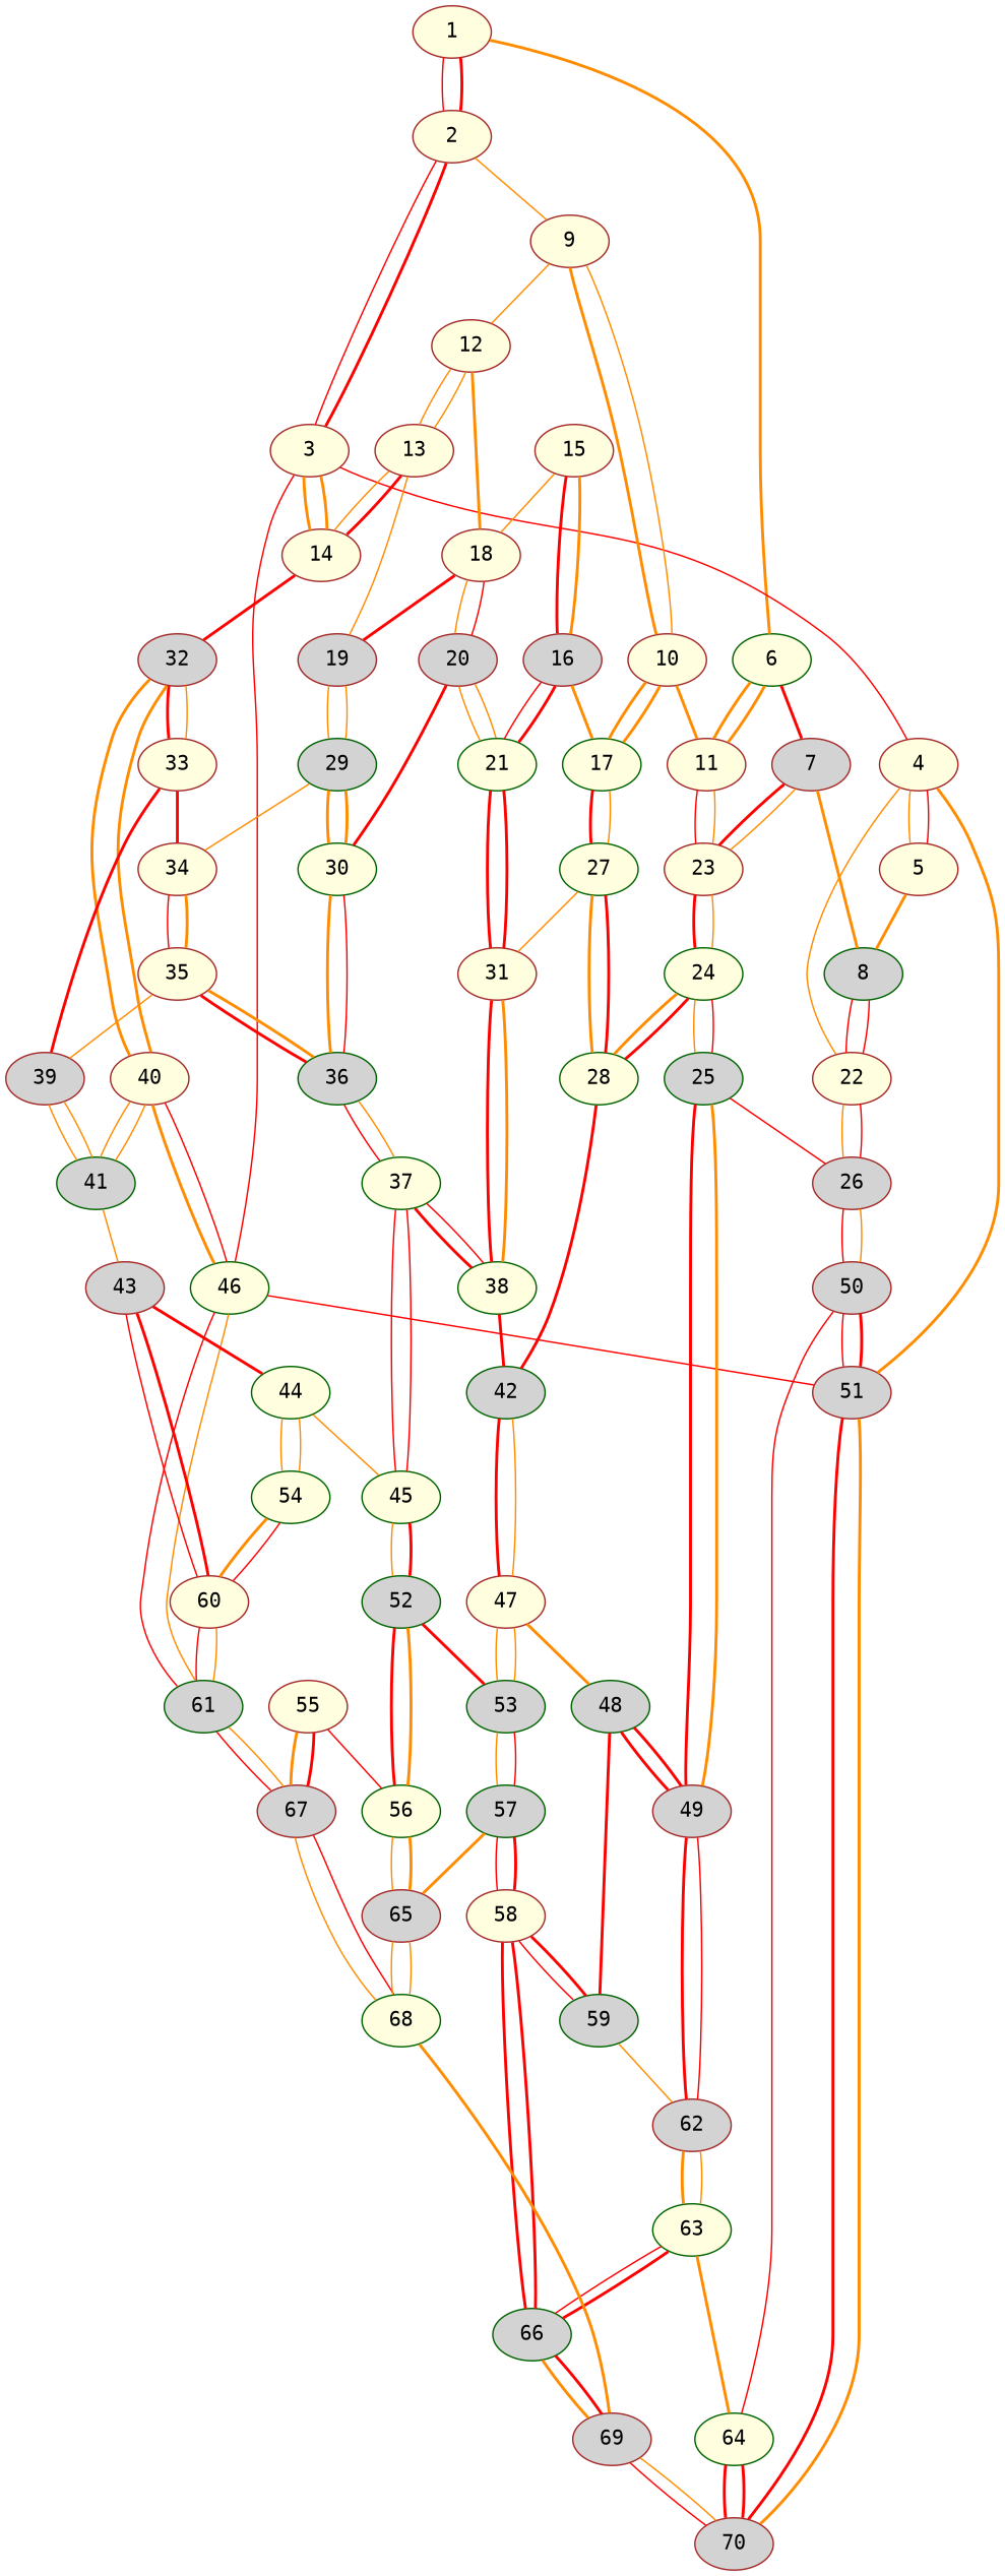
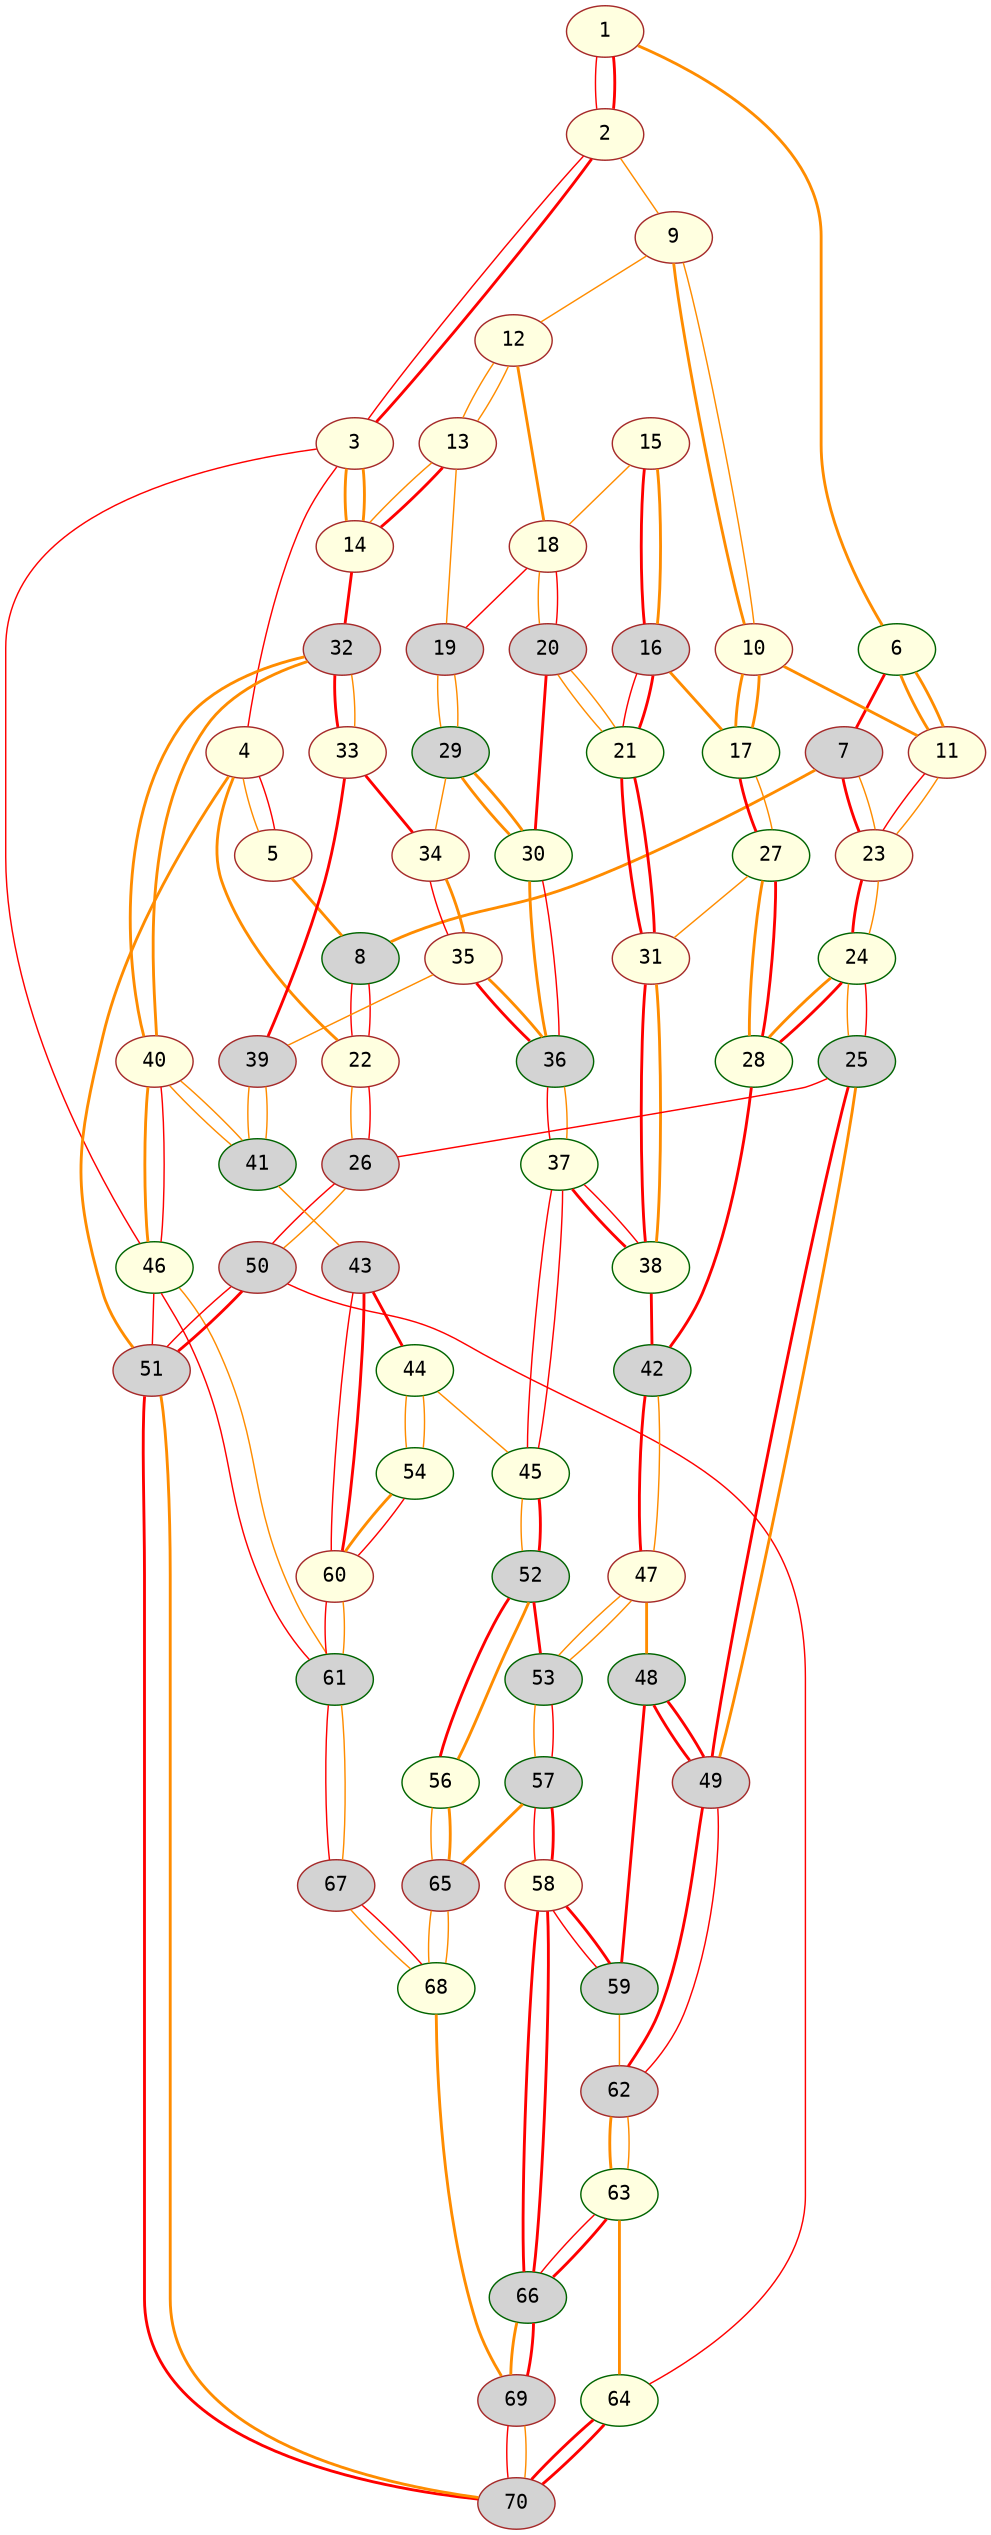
  graph {
    fontname="DejaVu Sans Mono"
    node [color=brown fillcolor=lightyellow fontname="DejaVu Sans Mono" style=filled]
    edge [color=darkorange fontname="DejaVu Sans Mono" style=solid]
    1
    2
    6 [color=darkgreen]
    3
    9
    7 [fillcolor=lightgrey]
    11
    4
    14
    46 [color=darkgreen]
    10
    12
    5
    22
    51 [fillcolor=lightgrey]
    32 [fillcolor=lightgrey]
    61 [color=darkgreen fillcolor=lightgrey]
    8 [color=darkgreen fillcolor=lightgrey]
    26 [fillcolor=lightgrey]
    70 [fillcolor=lightgrey]
    23
    24 [color=darkgreen]
    17 [color=darkgreen]
    13
    18
    27 [color=darkgreen]
    19 [fillcolor=lightgrey]
    16 [fillcolor=lightgrey]
    15
    29 [color=darkgreen fillcolor=lightgrey]
    33
    40
    21 [color=darkgreen]
    20 [fillcolor=lightgrey]
    31
    28 [color=darkgreen]
    30 [color=darkgreen]
    34
    36 [color=darkgreen fillcolor=lightgrey]
    38 [color=darkgreen]
    50 [fillcolor=lightgrey]
    25 [color=darkgreen fillcolor=lightgrey]
    49 [fillcolor=lightgrey]
    42 [color=darkgreen fillcolor=lightgrey]
    62 [fillcolor=lightgrey]
    64 [color=darkgreen]
    47
    35
    37 [color=darkgreen]
    39 [fillcolor=lightgrey]
    41 [color=darkgreen fillcolor=lightgrey]
    45 [color=darkgreen]
    52 [color=darkgreen fillcolor=lightgrey]
    43 [fillcolor=lightgrey]
    44 [color=darkgreen]
    60
    48 [color=darkgreen fillcolor=lightgrey]
    53 [color=darkgreen fillcolor=lightgrey]
    54 [color=darkgreen]
    56 [color=darkgreen]
    67 [fillcolor=lightgrey]
    59 [color=darkgreen fillcolor=lightgrey]
    57 [color=darkgreen fillcolor=lightgrey]
    63 [color=darkgreen]
    65 [fillcolor=lightgrey]
    58
-   55
    68 [color=darkgreen]
    66 [color=darkgreen fillcolor=lightgrey]
    69 [fillcolor=lightgrey]
    1 -- 2 [color=red]
    1 -- 2 [color=red style=bold]
    1 -- 6 [style=bold]
    2 -- 3 [color=red]
    2 -- 3 [color=red style=bold]
    2 -- 9
    6 -- 7 [color=red style=bold]
    6 -- 11 [style=bold]
    6 -- 11 [style=bold]
    3 -- 4 [color=red]
    3 -- 14 [style=bold]
    3 -- 14 [style=bold]
    3 -- 46 [color=red]
    9 -- 10 [style=bold]
    9 -- 10
    9 -- 12
    7 -- 8 [style=bold]
    7 -- 23 [color=red style=bold]
    7 -- 23
    11 -- 23 [color=red]
    11 -- 23
    4 -- 5
    4 -- 5 [color=red]
-   4 -- 22
+   4 -- 22 [style=bold]
    4 -- 51 [style=bold]
    14 -- 32 [color=red style=bold]
    46 -- 51 [color=red]
    46 -- 61 [color=red]
    46 -- 61
    10 -- 11 [style=bold]
    10 -- 17 [style=bold]
    10 -- 17 [style=bold]
    12 -- 13
    12 -- 13
    12 -- 18 [style=bold]
    5 -- 8 [style=bold]
    22 -- 26
    22 -- 26 [color=red]
    51 -- 70 [color=red style=bold]
    51 -- 70 [style=bold]
    32 -- 33 [color=red style=bold]
    32 -- 33
    32 -- 40 [style=bold]
    32 -- 40 [style=bold]
    61 -- 67 [color=red]
    61 -- 67
    8 -- 22 [color=red]
    8 -- 22 [color=red]
    26 -- 50 [color=red]
    26 -- 50
    23 -- 24 [color=red style=bold]
    23 -- 24
    24 -- 28 [style=bold]
    24 -- 28 [color=red style=bold]
    24 -- 25
    24 -- 25 [color=red]
    17 -- 27 [color=red style=bold]
    17 -- 27
    13 -- 14
    13 -- 14 [color=red style=bold]
    13 -- 19
-   18 -- 19 [color=red style=bold]
+   18 -- 19 [color=red]
    18 -- 20
    18 -- 20 [color=red]
    27 -- 31
    27 -- 28 [style=bold]
    27 -- 28 [color=red style=bold]
    19 -- 29
    19 -- 29
    16 -- 17 [style=bold]
    16 -- 21 [color=red]
    16 -- 21 [color=red style=bold]
    15 -- 18
    15 -- 16 [color=red style=bold]
    15 -- 16 [style=bold]
    29 -- 30 [style=bold]
    29 -- 30 [style=bold]
    29 -- 34
    33 -- 34 [color=red style=bold]
    33 -- 39 [color=red style=bold]
    40 -- 46 [style=bold]
    40 -- 46 [color=red]
    40 -- 41
    40 -- 41
    21 -- 31 [color=red style=bold]
    21 -- 31 [color=red style=bold]
    20 -- 21
    20 -- 21
    20 -- 30 [color=red style=bold]
    31 -- 38 [color=red style=bold]
    31 -- 38 [style=bold]
    28 -- 42 [color=red style=bold]
    30 -- 36 [style=bold]
    30 -- 36 [color=red]
    34 -- 35 [color=red]
    34 -- 35 [style=bold]
    36 -- 37 [color=red]
    36 -- 37
    38 -- 42 [color=red style=bold]
    50 -- 51 [color=red]
    50 -- 51 [color=red style=bold]
    50 -- 64 [color=red]
    25 -- 26 [color=red]
    25 -- 49 [color=red style=bold]
    25 -- 49 [style=bold]
    49 -- 62 [color=red style=bold]
    49 -- 62 [color=red]
    42 -- 47 [color=red style=bold]
    42 -- 47
    62 -- 63 [style=bold]
    62 -- 63
    64 -- 70 [color=red style=bold]
    64 -- 70 [color=red style=bold]
    47 -- 48 [style=bold]
    47 -- 53
    47 -- 53
    35 -- 36 [color=red style=bold]
    35 -- 36 [style=bold]
    35 -- 39
    37 -- 38 [color=red style=bold]
    37 -- 38 [color=red]
    37 -- 45 [color=red]
    37 -- 45 [color=red]
    39 -- 41
    39 -- 41
    41 -- 43
    45 -- 52
    45 -- 52 [color=red style=bold]
    52 -- 53 [color=red style=bold]
    52 -- 56 [color=red style=bold]
    52 -- 56 [style=bold]
    43 -- 44 [color=red style=bold]
    43 -- 60 [color=red]
    43 -- 60 [color=red style=bold]
    44 -- 45
    44 -- 54
    44 -- 54
    60 -- 61 [color=red]
    60 -- 61
    48 -- 49 [color=red style=bold]
    48 -- 49 [color=red style=bold]
    48 -- 59 [color=red style=bold]
    53 -- 57
    53 -- 57 [color=red]
    54 -- 60 [style=bold]
    54 -- 60 [color=red]
    56 -- 65
    56 -- 65 [style=bold]
    67 -- 68
    67 -- 68 [color=red]
    59 -- 62
    57 -- 65 [style=bold]
    57 -- 58 [color=red]
    57 -- 58 [color=red style=bold]
    63 -- 64 [style=bold]
    63 -- 66 [color=red]
    63 -- 66 [color=red style=bold]
    65 -- 68
    65 -- 68
    58 -- 59 [color=red]
    58 -- 59 [color=red style=bold]
    58 -- 66 [color=red style=bold]
    58 -- 66 [color=red style=bold]
-   55 -- 56 [color=red]
-   55 -- 67 [style=bold]
-   55 -- 67 [color=red style=bold]
    68 -- 69 [style=bold]
    66 -- 69 [style=bold]
    66 -- 69 [color=red style=bold]
    69 -- 70 [color=red]
    69 -- 70
  }
